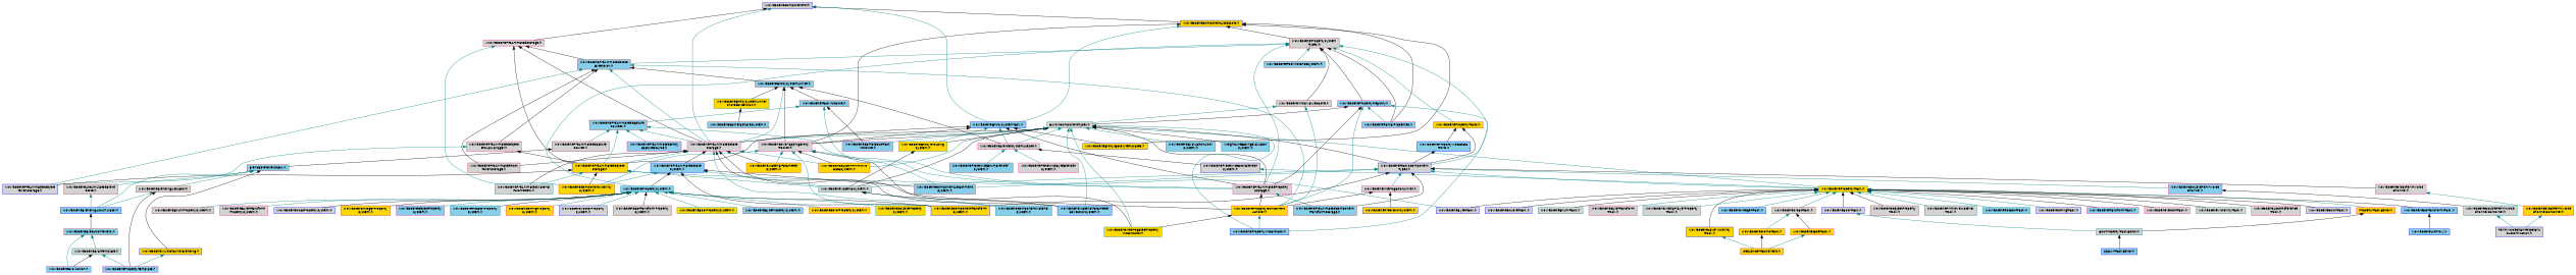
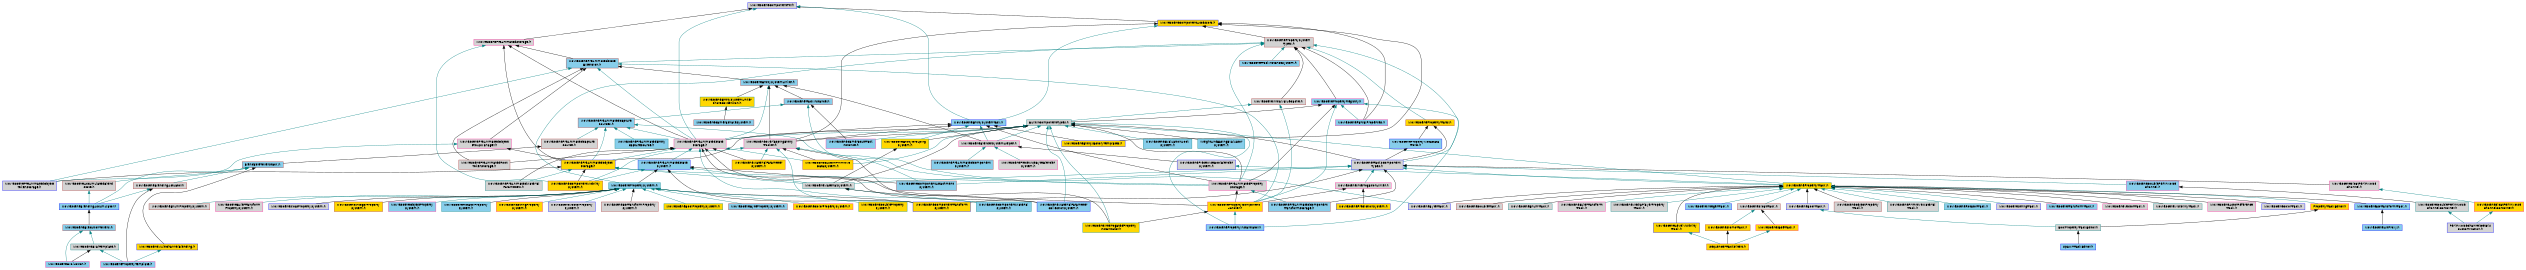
  digraph {
    node [color=blue fillcolor=lightgrey fontname=Helvetica fontsize=10 shape=box style=filled]
    edge [color=teal dir=back fontname=Helvetica fontsize=10 labelfontname=Helvetica labelfontsize=10 style=solid]
    n1 [fontcolor=black height=0.2 label="MovieSceneComponentPtr.h" width=0.4]
    n2 [color=deeppink height=0.2 label="IMovieScenePreAnimatedStorage.h" width=0.4]
    n3 [color=deeppink height=0.2 label="MovieScenePreAnimatedState\lStorage.h" width=0.4]
    n4 [fillcolor=gold height=0.2 label="MovieSceneComponentAccessors.h" width=0.4]
    n5 [fillcolor=skyblue height=0.2 label="MovieSceneEntitySystemTask.h" width=0.4]
    n6 [color=brown fillcolor=gold height=0.2 label="MovieSceneComponentMobility\lSystem.h" width=0.4]
    n7 [fillcolor=gold height=0.2 label="MovieScenePreAnimatedObject\lStorage.h" width=0.4]
    n8 [color=brown fillcolor=skyblue height=0.2 label="MovieScenePreAnimatedState\lExtension.h" width=0.4]
    n9 [color=teal height=0.2 label="MovieScenePreAnimatedMaterial\lParameters.h" width=0.4]
    n10 [color=teal fillcolor=skyblue height=0.2 label="MovieSceneComponentMaterial\lSystem.h" width=0.4]
    n11 [fillcolor=skyblue height=0.2 label="MovieSceneMaterialParameter\lCollectionSystem.h" width=0.4]
    n12 [color=deeppink fillcolor=gold height=0.2 label="MovieScenePropertyComponent\lHandler.h" width=0.4]
    n13 [color=brown height=0.2 label="MovieScenePreAnimatedRoot\lTokenStorage.h" width=0.4]
    n14 [color=brown fillcolor=gold height=0.2 label="MovieSceneCustomPrimitive\lDataSystem.h" width=0.4]
    n15 [color=brown fillcolor=gold height=0.2 label="MovieSceneMaterialParameter\lSystem.h" width=0.4]
    n16 [fillcolor=skyblue height=0.2 label="MovieScenePreAnimatedState\lSystem.h" width=0.4]
    n17 [color=deeppink height=0.2 label="MovieSceneOverlappingEntity\lTracker.h" width=0.4]
    n18 [fillcolor=gold height=0.2 label="MovieSceneEntityFactoryTemplates.h" width=0.4]
    n19 [color=deeppink fillcolor=skyblue height=0.2 label="MovieScenePartialProperties.h" width=0.4]
    n20 [color=brown height=0.2 label="MovieScenePropertySystem\lTypes.h" width=0.4]
    n21 [color=deeppink height=0.2 label="MovieScenePreAnimatedProperty\lStorage.h" width=0.4]
    n22 [color=deeppink height=0.2 label="MovieSceneBlenderSystemHelper.h" width=0.4]
    n23 [color=teal fillcolor=gold height=0.2 label="MovieSceneEntityGrouping\lSystem.h" width=0.4]
    n24 [color=teal height=0.2 label="MovieSceneMaterialSystem.h" width=0.4]
    n25 [height=0.2 label="MovieScenePreAnimatedObject\lTokenStorage.h" width=0.4]
    n26 [color=brown fillcolor=skyblue height=0.2 label="MovieSceneEntitySystemLinker.h" width=0.4]
    n27 [color=deeppink height=0.2 label="MovieScenePreAnimatedObject\lGroupManager.h" width=0.4]
    n28 [color=brown fillcolor=skyblue height=0.2 label="MovieScenePreAnimatedComponent\lTransformStorage.h" width=0.4]
    n29 [color=teal fillcolor=gold height=0.2 label="MovieSceneInterrogatedProperty\lInstantiator.h" width=0.4]
    n30 [fillcolor=skyblue height=0.2 label="MovieScenePropertyInstantiator.h" width=0.4]
    n31 [color=teal fillcolor=gold height=0.2 label="MovieSceneEntitySystemLinker\lSharedExtension.h" width=0.4]
    n32 [color=brown fillcolor=skyblue height=0.2 label="MovieSceneTrackInstance.h" width=0.4]
    n33 [height=0.2 label="MovieScenePiecewiseBoolBlender\lSystem.h" width=0.4]
    n34 [color=deeppink height=0.2 label="MovieScenePiecewiseByteBlender\lSystem.h" width=0.4]
-   n35 [color=brown fillcolor=skyblue height=0.2 label="MovieScenePiecewiseEnumBlender\lSystem.h" width=0.4]
+   n35 [color=brown fillcolor=skyblue height=0.2 label="MovieScenePreAnimatedComponent\lSystem.h" width=0.4]
    n36 [color=brown fillcolor=skyblue height=0.2 label="MovieSceneCameraShakeSystem.h" width=0.4]
    n37 [color=brown fillcolor=skyblue height=0.2 label="MovieSceneComponentAttachment\lSystem.h" width=0.4]
    n38 [fillcolor=gold height=0.2 label="MovieSceneComponentTransform\lSystem.h" width=0.4]
    n39 [height=0.2 label="MovieSceneByteTrack.h" width=0.4]
    n40 [color=deeppink fillcolor=skyblue height=0.2 label="MovieSceneCameraCutTrack\lInstance.h" width=0.4]
    n41 [color=brown fillcolor=skyblue height=0.2 label="MovieScenePreAnimatedCapture\lSources.h" width=0.4]
    n42 [color=teal fillcolor=gold height=0.2 label="MovieScenePropertyTrack.h" width=0.4]
    n43 [fillcolor=skyblue height=0.2 label="MovieScene3DTransformTrack.h" width=0.4]
    n44 [color=deeppink height=0.2 label="MovieSceneActorReference\lTrack.h" width=0.4]
    n45 [height=0.2 label="MovieSceneBoolTrack.h" width=0.4]
    n46 [height=0.2 label="MovieSceneColorTrack.h" width=0.4]
-   n47 [height=0.2 label="MovieSceneDoubleTrack.h" width=0.4]
+   n47 [color=brown height=0.2 label="MovieSceneDoubleTrack.h" width=0.4]
    n48 [color=teal height=0.2 label="MovieSceneEnumTrack.h" width=0.4]
    n49 [color=deeppink height=0.2 label="MovieSceneEulerTransform\lTrack.h" width=0.4]
    n50 [color=brown height=0.2 label="MovieSceneFloatTrack.h" width=0.4]
    n51 [fillcolor=skyblue height=0.2 label="MovieSceneIntegerTrack.h" width=0.4]
    n52 [fillcolor=gold height=0.2 label="MovieSceneLevelVisibility\lTrack.h" width=0.4]
    n53 [color=teal height=0.2 label="MovieSceneMediaPlayerProperty\lTrack.h" width=0.4]
    n54 [color=brown height=0.2 label="MovieSceneObjectProperty\lTrack.h" width=0.4]
    n55 [color=teal height=0.2 label="MovieScenePrimitiveMaterial\lTrack.h" width=0.4]
    n56 [color=teal fillcolor=skyblue height=0.2 label="MovieSceneRotatorTrack.h" width=0.4]
    n57 [height=0.2 label="MovieSceneStringTrack.h" width=0.4]
    n58 [color=deeppink fillcolor=skyblue height=0.2 label="MovieSceneTransformTrack.h" width=0.4]
    n59 [color=deeppink height=0.2 label="MovieSceneVectorTrack.h" width=0.4]
    n60 [color=teal height=0.2 label="MovieSceneVisibilityTrack.h" width=0.4]
    n61 [color=deeppink fillcolor=gold height=0.2 label="PropertyTrackEditor.h" width=0.4]
    n62 [fillcolor=skyblue height=0.2 label="MovieSceneHitProxy.h" width=0.4]
    n63 [color=teal height=0.2 label="BoolPropertyTrackEditor.h" width=0.4]
    n64 [color=deeppink fillcolor=gold height=0.2 label="MovieSceneFadeTrack.h" width=0.4]
    n65 [color=brown fillcolor=gold height=0.2 label="MovieSceneSlomoTrack.h" width=0.4]
    n66 [color=brown fillcolor=gold height=0.2 label="SequencerTrackFilters.h" width=0.4]
    n67 [fillcolor=skyblue height=0.2 label="SpawnTrackEditor.h" width=0.4]
    n68 [color=teal fillcolor=skyblue height=0.2 label="MovieScenePropertySystem.h" width=0.4]
    n69 [color=brown height=0.2 label="MovieScene3DTransformProperty\lSystem.h" width=0.4]
    n70 [color=teal fillcolor=gold height=0.2 label="MovieSceneBoolPropertySystem.h" width=0.4]
    n71 [color=brown fillcolor=skyblue height=0.2 label="MovieSceneBytePropertySystem.h" width=0.4]
    n72 [color=deeppink fillcolor=gold height=0.2 label="MovieSceneColorPropertySystem.h" width=0.4]
    n73 [color=teal fillcolor=gold height=0.2 label="MovieSceneDoubleProperty\lSystem.h" width=0.4]
    n74 [color=brown height=0.2 label="MovieSceneEnumPropertySystem.h" width=0.4]
    n75 [color=deeppink height=0.2 label="MovieSceneEulerTransform\lPropertySystem.h" width=0.4]
    n76 [height=0.2 label="MovieSceneFloatPropertySystem.h" width=0.4]
    n77 [color=brown fillcolor=gold height=0.2 label="MovieSceneIntegerProperty\lSystem.h" width=0.4]
    n78 [color=deeppink fillcolor=skyblue height=0.2 label="MovieSceneObjectProperty\lSystem.h" width=0.4]
    n79 [color=teal fillcolor=skyblue height=0.2 label="MovieSceneRotatorProperty\lSystem.h" width=0.4]
    n80 [color=deeppink fillcolor=gold height=0.2 label="MovieSceneStringProperty\lSystem.h" width=0.4]
    n81 [height=0.2 label="MovieSceneVectorProperty\lSystem.h" width=0.4]
    n82 [color=brown height=0.2 label="MovieScenePreAnimatedCapture\lSource.h" width=0.4]
    n83 [color=brown fillcolor=skyblue height=0.2 label="BlendableTokenStack.h" width=0.4]
-   n84 [color=deeppink fillcolor=skyblue height=0.2 label="MovieScenePreAnimatedEntity\lCaptureSource.h" width=0.4]
+   n84 [color=teal fillcolor=skyblue height=0.2 label="MovieScenePreAnimatedEntity\lCaptureSource.h" width=0.4]
    n85 [color=brown height=0.2 label="MovieSceneAccumulatedBlend\lState.h" width=0.4]
    n86 [fillcolor=skyblue height=0.2 label="MovieSceneBlendingAccumulator.h" width=0.4]
    n87 [color=brown height=0.2 label="MovieSceneBlendingActuator.h" width=0.4]
    n88 [fillcolor=gold height=0.2 label="MovieSceneMultiChannelBlending.h" width=0.4]
    n89 [color=brown fillcolor=skyblue height=0.2 label="MovieSceneExecutionTokens.h" width=0.4]
    n90 [color=deeppink fillcolor=skyblue height=0.2 label="MovieScenePropertyTemplate.h" width=0.4]
    n91 [color=teal height=0.2 label="MovieSceneEvalTemplate.h" width=0.4]
    n92 [color=deeppink fillcolor=skyblue height=0.2 label="MovieSceneEvaluation.h" width=0.4]
    n93 [color=brown height=0.2 label="MovieSceneInitialValueCache.h" width=0.4]
    n94 [height=0.2 label="MovieSceneTracksComponent\lTypes.h" width=0.4]
    n95 [color=deeppink fillcolor=skyblue height=0.2 label="MovieScenePropertyRegistry.h" width=0.4]
    n96 [color=brown fillcolor=gold height=0.2 label="MovieScenePropertyTraits.h" width=0.4]
    n97 [color=brown fillcolor=skyblue height=0.2 label="MovieSceneTrackInstanceSystem.h" width=0.4]
    n98 [color=teal height=0.2 label="BuiltInComponentTypes.h" width=0.4]
    n99 [color=deeppink fillcolor=skyblue height=0.2 label="MovieSceneDoublePerlinNoise\lChannel.h" width=0.4]
    n100 [color=deeppink height=0.2 label="MovieSceneFloatPerlinNoise\lChannel.h" width=0.4]
    n101 [color=deeppink height=0.2 label="MovieSceneInterrogationLinker.h" width=0.4]
    n102 [fillcolor=skyblue height=0.2 label="MovieScenePropertyMetaData\lTraits.h" width=0.4]
    n103 [color=teal fillcolor=skyblue height=0.2 label="MovieSceneEvaluationHook\lSystem.h" width=0.4]
    n104 [color=teal fillcolor=skyblue height=0.2 label="WeightAndEasingEvaluator\lSystem.h" width=0.4]
    n105 [color=teal height=0.2 label="MovieSceneDoublePerlinNoise\lChannelContainer.h" width=0.4]
    n106 [color=deeppink fillcolor=gold height=0.2 label="MovieSceneFloatPerlinNoise\lChannelContainer.h" width=0.4]
    n107 [fillcolor=gold height=0.2 label="MovieScenePredictionSystem.h" width=0.4]
    n108 [height=0.2 label="PerlinNoiseChannelDetails\lCustomization.h" width=0.4]
    n1 -> n2 [color=black]
    n1 -> n3
    n1 -> n4 [color=black]
    n1 -> n5
    n2 -> n3 [color=black]
    n2 -> n6
    n2 -> n7 [color=black]
    n2 -> n8 [color=black]
    n3 -> n7
    n3 -> n9 [color=black]
    n3 -> n10
    n3 -> n11 [color=black]
    n3 -> n12 [color=black]
    n3 -> n13 [color=black]
    n3 -> n14
    n3 -> n15 [color=black]
-   n3 -> n16 [color=black]
+   n3 -> n16
    n4 -> n5
    n4 -> n17 [color=black]
    n4 -> n18 [color=black]
    n4 -> n19 [color=black]
    n4 -> n20 [color=black]
    n5 -> n3 [color=black]
    n5 -> n17 [color=black]
    n5 -> n18 [color=black]
    n5 -> n21 [color=black]
    n5 -> n22
    n5 -> n23
    n7 -> n6 [color=black]
    n7 -> n9
    n7 -> n21
    n7 -> n24
    n7 -> n25 [color=black]
    n8 -> n3
    n8 -> n12
    n8 -> n13 [color=black]
    n8 -> n25
    n8 -> n26 [color=black]
    n8 -> n27 [color=black]
    n12 -> n29 [color=black]
    n12 -> n30
    n16 -> n6
    n16 -> n24
    n16 -> n37 [color=black]
    n16 -> n38 [color=black]
    n16 -> n68 [color=black]
    n17 -> n6
    n17 -> n14 [color=black]
    n17 -> n15
    n17 -> n29 [color=black]
    n17 -> n37
    n17 -> n38
    n20 -> n8
    n20 -> n19 [color=black]
    n20 -> n21
    n20 -> n68
    n20 -> n93 [color=black]
    n20 -> n94
    n20 -> n95 [color=black]
    n20 -> n96
    n20 -> n97
    n21 -> n12 [color=black]
    n21 -> n28
    n22 -> n33 [color=black]
    n22 -> n34
    n22 -> n35
    n23 -> n24 [color=black]
    n24 -> n10
    n24 -> n11 [color=black]
    n26 -> n3
    n26 -> n17 [color=black]
    n26 -> n22 [color=black]
    n26 -> n31 [color=black]
    n26 -> n32 [color=black]
    n27 -> n7 [color=black]
    n27 -> n25
    n31 -> n36 [color=black]
    n32 -> n39
    n32 -> n40 [color=black]
    n32 -> n41
    n33 -> n42
    n41 -> n3
    n41 -> n7
    n41 -> n21
    n41 -> n82
    n41 -> n84
    n42 -> n39 [color=black]
    n42 -> n43 [color=black]
    n42 -> n44 [color=black]
    n42 -> n45 [color=black]
    n42 -> n46 [color=black]
    n42 -> n47 [color=black]
    n42 -> n48 [color=black]
    n42 -> n49
    n42 -> n50
    n42 -> n51
    n42 -> n52 [color=black]
    n42 -> n53
    n42 -> n54 [color=black]
    n42 -> n55
    n42 -> n56
    n42 -> n57
    n42 -> n58 [color=black]
    n42 -> n59 [color=black]
    n42 -> n60 [color=black]
    n42 -> n61
    n43 -> n62 [color=black]
    n45 -> n63
    n50 -> n64 [color=black]
    n50 -> n65
    n52 -> n66
    n61 -> n63 [color=black]
    n63 -> n67 [color=black]
    n64 -> n66
    n65 -> n66 [color=black]
    n68 -> n38 [color=black]
    n68 -> n69 [color=black]
    n68 -> n70
    n68 -> n71
    n68 -> n72
    n68 -> n73
    n68 -> n74
    n68 -> n75
    n68 -> n76 [color=black]
    n68 -> n77 [color=black]
    n68 -> n78
    n68 -> n79 [color=black]
    n68 -> n80
    n68 -> n81
    n82 -> n83 [color=black]
    n83 -> n85
    n83 -> n86
    n83 -> n87
    n83 -> n88 [color=black]
    n85 -> n86
    n86 -> n89 [color=black]
    n87 -> n86
    n87 -> n90 [color=black]
    n88 -> n90
    n89 -> n91
    n89 -> n92
    n91 -> n90
    n91 -> n92 [color=black]
    n93 -> n12
    n93 -> n98
    n94 -> n24
    n94 -> n28 [color=black]
    n94 -> n37
    n94 -> n38 [color=black]
    n94 -> n42
    n94 -> n99
    n94 -> n100 [color=black]
    n94 -> n101
    n95 -> n12
    n95 -> n19
    n95 -> n21 [color=black]
    n95 -> n30
    n95 -> n98 [color=black]
    n96 -> n94 [color=black]
    n96 -> n102 [color=black]
    n98 -> n3
    n98 -> n7 [color=black]
    n98 -> n11
    n98 -> n14
    n98 -> n17 [color=black]
    n98 -> n21 [color=black]
    n98 -> n22
    n98 -> n23 [color=black]
    n98 -> n24 [color=black]
    n98 -> n29
    n98 -> n30
    n98 -> n40
    n98 -> n42
    n98 -> n94 [color=black]
    n98 -> n103
    n98 -> n104 [color=black]
    n99 -> n105 [color=black]
    n100 -> n106
    n101 -> n12 [color=black]
    n101 -> n107 [color=black]
    n102 -> n94 [color=black]
    n105 -> n108
    n106 -> n108
  }
